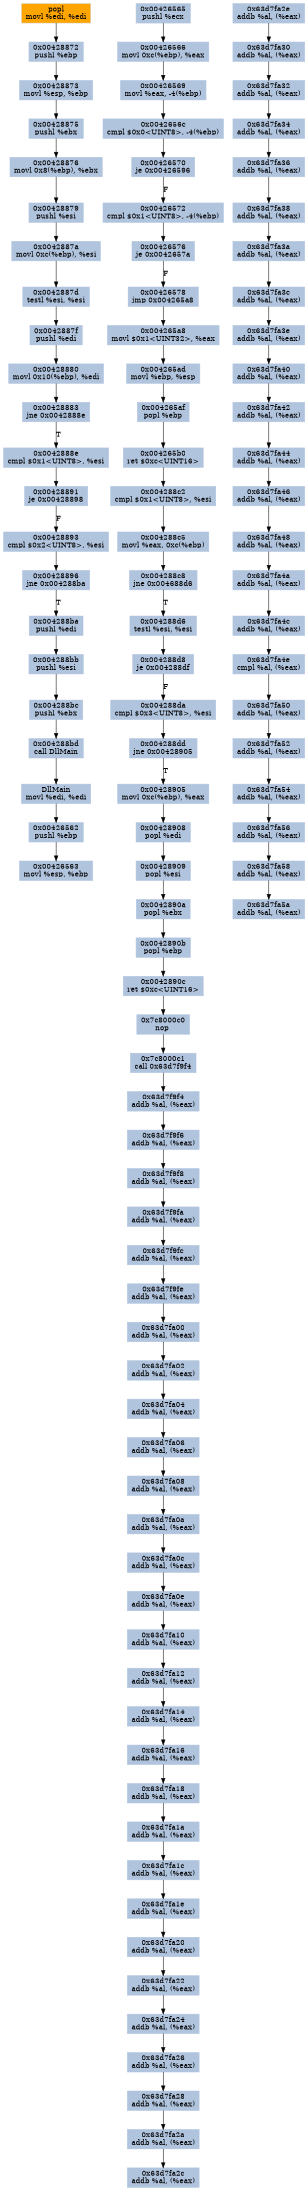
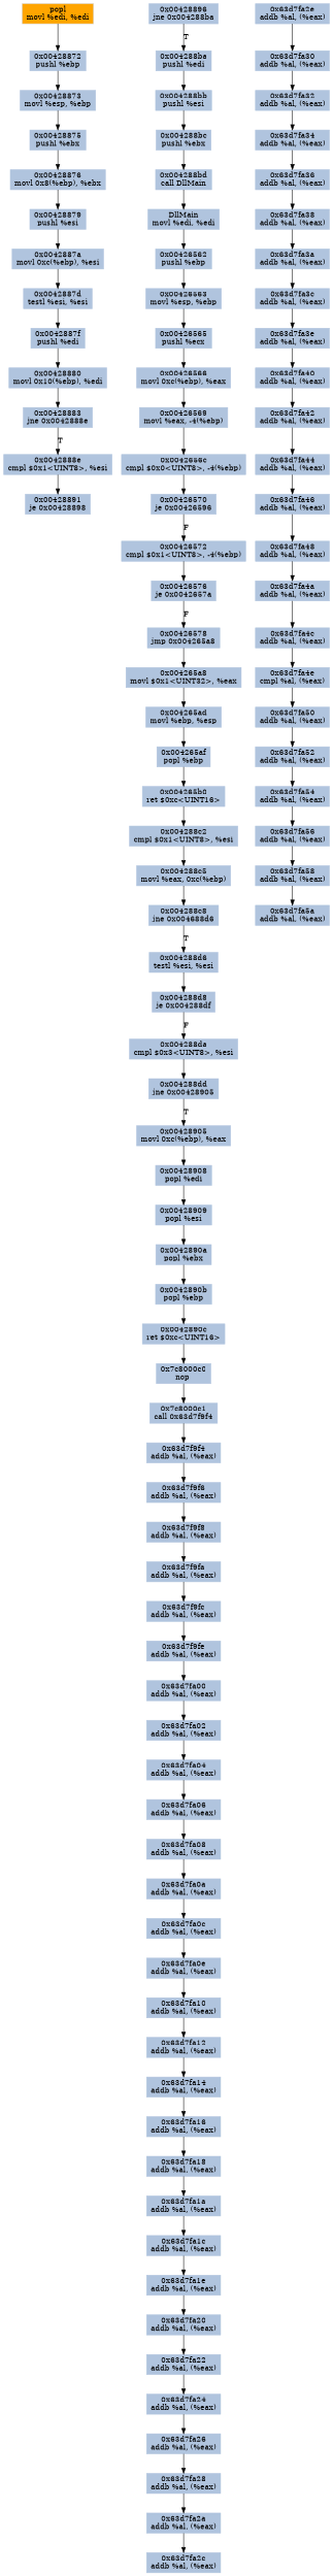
  digraph {
    node [color=lightsteelblue fillcolor=lightsteelblue shape=rectangle style=filled]
    edge [color="#000000"]
    n1 [color=lightgrey fillcolor=orange label="popl\nmovl %edi, %edi"]
    n2 [label="0x00428872\npushl %ebp"]
    n3 [label="0x00428873\nmovl %esp, %ebp"]
    n4 [label="0x00428875\npushl %ebx"]
    n5 [label="0x00428876\nmovl 0x8(%ebp), %ebx"]
    n6 [label="0x00428879\npushl %esi"]
    n7 [label="0x0042887a\nmovl 0xc(%ebp), %esi"]
    n8 [label="0x0042887d\ntestl %esi, %esi"]
    n9 [label="0x0042887f\npushl %edi"]
    n10 [label="0x00428880\nmovl 0x10(%ebp), %edi"]
    n11 [label="0x00428883\njne 0x0042888e"]
    n12 [label="0x0042888e\ncmpl $0x1<UINT8>, %esi"]
    n13 [label="0x00428891\nje 0x00428898"]
-   n14 [label="0x00428893\ncmpl $0x2<UINT8>, %esi"]
    n15 [label="0x00428896\njne 0x004288ba"]
    n16 [label="0x004288ba\npushl %edi"]
    n17 [label="0x004288bb\npushl %esi"]
    n18 [label="0x004288bc\npushl %ebx"]
    n19 [label="0x004288bd\ncall DllMain"]
    n20 [label="DllMain\nmovl %edi, %edi"]
    n21 [label="0x00426562\npushl %ebp"]
    n22 [label="0x00426563\nmovl %esp, %ebp"]
    n23 [label="0x00426565\npushl %ecx"]
    n24 [label="0x00426566\nmovl 0xc(%ebp), %eax"]
    n25 [label="0x00426569\nmovl %eax, -4(%ebp)"]
    n26 [label="0x0042656c\ncmpl $0x0<UINT8>, -4(%ebp)"]
    n27 [label="0x00426570\nje 0x00426596"]
    n28 [label="0x00426572\ncmpl $0x1<UINT8>, -4(%ebp)"]
    n29 [label="0x00426576\nje 0x0042657a"]
    n30 [label="0x00426578\njmp 0x004265a8"]
    n31 [label="0x004265a8\nmovl $0x1<UINT32>, %eax"]
    n32 [label="0x004265ad\nmovl %ebp, %esp"]
    n33 [label="0x004265af\npopl %ebp"]
    n34 [label="0x004265b0\nret $0xc<UINT16>"]
    n35 [label="0x004288c2\ncmpl $0x1<UINT8>, %esi"]
    n36 [label="0x004288c5\nmovl %eax, 0xc(%ebp)"]
    n37 [label="0x004288c8\njne 0x004688d6"]
    n38 [label="0x004288d6\ntestl %esi, %esi"]
    n39 [label="0x004288d8\nje 0x004288df"]
    n40 [label="0x004288da\ncmpl $0x3<UINT8>, %esi"]
    n41 [label="0x004288dd\njne 0x00428905"]
    n42 [label="0x00428905\nmovl 0xc(%ebp), %eax"]
    n43 [label="0x00428908\npopl %edi"]
    n44 [label="0x00428909\npopl %esi"]
    n45 [label="0x0042890a\npopl %ebx"]
    n46 [label="0x0042890b\npopl %ebp"]
    n47 [label="0x0042890c\nret $0xc<UINT16>"]
    n48 [label="0x7c8000c0\nnop "]
    n49 [label="0x7c8000c1\ncall 0x63d7f9f4"]
    n50 [label="0x63d7f9f4\naddb %al, (%eax)"]
    n51 [label="0x63d7f9f6\naddb %al, (%eax)"]
    n52 [label="0x63d7f9f8\naddb %al, (%eax)"]
    n53 [label="0x63d7f9fa\naddb %al, (%eax)"]
    n54 [label="0x63d7f9fc\naddb %al, (%eax)"]
    n55 [label="0x63d7f9fe\naddb %al, (%eax)"]
    n56 [label="0x63d7fa00\naddb %al, (%eax)"]
    n57 [label="0x63d7fa02\naddb %al, (%eax)"]
    n58 [label="0x63d7fa04\naddb %al, (%eax)"]
    n59 [label="0x63d7fa06\naddb %al, (%eax)"]
    n60 [label="0x63d7fa08\naddb %al, (%eax)"]
    n61 [label="0x63d7fa0a\naddb %al, (%eax)"]
    n62 [label="0x63d7fa0c\naddb %al, (%eax)"]
    n63 [label="0x63d7fa0e\naddb %al, (%eax)"]
    n64 [label="0x63d7fa10\naddb %al, (%eax)"]
    n65 [label="0x63d7fa12\naddb %al, (%eax)"]
    n66 [label="0x63d7fa14\naddb %al, (%eax)"]
    n67 [label="0x63d7fa16\naddb %al, (%eax)"]
    n68 [label="0x63d7fa18\naddb %al, (%eax)"]
    n69 [label="0x63d7fa1a\naddb %al, (%eax)"]
    n70 [label="0x63d7fa1c\naddb %al, (%eax)"]
    n71 [label="0x63d7fa1e\naddb %al, (%eax)"]
    n72 [label="0x63d7fa20\naddb %al, (%eax)"]
    n73 [label="0x63d7fa22\naddb %al, (%eax)"]
    n74 [label="0x63d7fa24\naddb %al, (%eax)"]
    n75 [label="0x63d7fa26\naddb %al, (%eax)"]
    n76 [label="0x63d7fa28\naddb %al, (%eax)"]
    n77 [label="0x63d7fa2a\naddb %al, (%eax)"]
    n78 [label="0x63d7fa2c\naddb %al, (%eax)"]
    n79 [label="0x63d7fa2e\naddb %al, (%eax)"]
    n80 [label="0x63d7fa30\naddb %al, (%eax)"]
    n81 [label="0x63d7fa32\naddb %al, (%eax)"]
    n82 [label="0x63d7fa34\naddb %al, (%eax)"]
    n83 [label="0x63d7fa36\naddb %al, (%eax)"]
    n84 [label="0x63d7fa38\naddb %al, (%eax)"]
    n85 [label="0x63d7fa3a\naddb %al, (%eax)"]
    n86 [label="0x63d7fa3c\naddb %al, (%eax)"]
    n87 [label="0x63d7fa3e\naddb %al, (%eax)"]
    n88 [label="0x63d7fa40\naddb %al, (%eax)"]
    n89 [label="0x63d7fa42\naddb %al, (%eax)"]
    n90 [label="0x63d7fa44\naddb %al, (%eax)"]
    n91 [label="0x63d7fa46\naddb %al, (%eax)"]
    n92 [label="0x63d7fa48\naddb %al, (%eax)"]
    n93 [label="0x63d7fa4a\naddb %al, (%eax)"]
    n94 [label="0x63d7fa4c\naddb %al, (%eax)"]
    n95 [label="0x63d7fa4e\ncmpl %al, (%eax)"]
    n96 [label="0x63d7fa50\naddb %al, (%eax)"]
    n97 [label="0x63d7fa52\naddb %al, (%eax)"]
    n98 [label="0x63d7fa54\naddb %al, (%eax)"]
    n99 [label="0x63d7fa56\naddb %al, (%eax)"]
    n100 [label="0x63d7fa58\naddb %al, (%eax)"]
    n101 [label="0x63d7fa5a\naddb %al, (%eax)"]
    n1 -> n2
    n2 -> n3
    n3 -> n4
    n4 -> n5
    n5 -> n6
    n6 -> n7
    n7 -> n8
    n8 -> n9
    n9 -> n10
    n10 -> n11
    n11 -> n12 [label=T]
    n12 -> n13
-   n13 -> n14 [label=F]
-   n14 -> n15
    n15 -> n16 [label=T]
    n16 -> n17
    n17 -> n18
    n18 -> n19
    n19 -> n20
    n20 -> n21
    n21 -> n22
+   n22 -> n23
    n23 -> n24
    n24 -> n25
    n25 -> n26
    n26 -> n27
    n27 -> n28 [label=F]
    n28 -> n29
    n29 -> n30 [label=F]
    n30 -> n31
    n31 -> n32
    n32 -> n33
    n33 -> n34
    n34 -> n35
    n35 -> n36
    n36 -> n37
    n37 -> n38 [label=T]
    n38 -> n39
    n39 -> n40 [label=F]
    n40 -> n41
    n41 -> n42 [label=T]
    n42 -> n43
    n43 -> n44
    n44 -> n45
    n45 -> n46
    n46 -> n47
    n47 -> n48
    n48 -> n49
    n49 -> n50
    n50 -> n51
    n51 -> n52
    n52 -> n53
    n53 -> n54
    n54 -> n55
    n55 -> n56
    n56 -> n57
    n57 -> n58
    n58 -> n59
    n59 -> n60
    n60 -> n61
    n61 -> n62
    n62 -> n63
    n63 -> n64
    n64 -> n65
    n65 -> n66
    n66 -> n67
    n67 -> n68
    n68 -> n69
    n69 -> n70
    n70 -> n71
    n71 -> n72
    n72 -> n73
    n73 -> n74
    n74 -> n75
    n75 -> n76
    n76 -> n77
    n77 -> n78
    n79 -> n80
    n80 -> n81
    n81 -> n82
    n82 -> n83
    n83 -> n84
    n84 -> n85
    n85 -> n86
    n86 -> n87
    n87 -> n88
    n88 -> n89
    n89 -> n90
    n90 -> n91
    n91 -> n92
    n92 -> n93
    n93 -> n94
    n94 -> n95
    n95 -> n96
    n96 -> n97
    n97 -> n98
    n98 -> n99
    n99 -> n100
    n100 -> n101
  }
